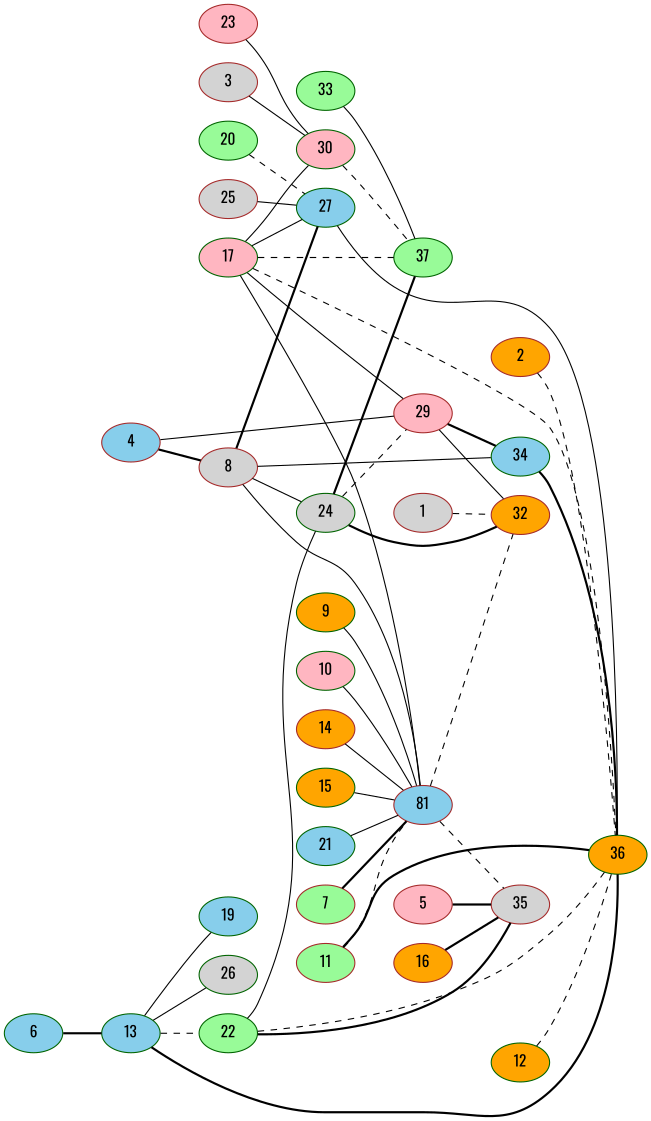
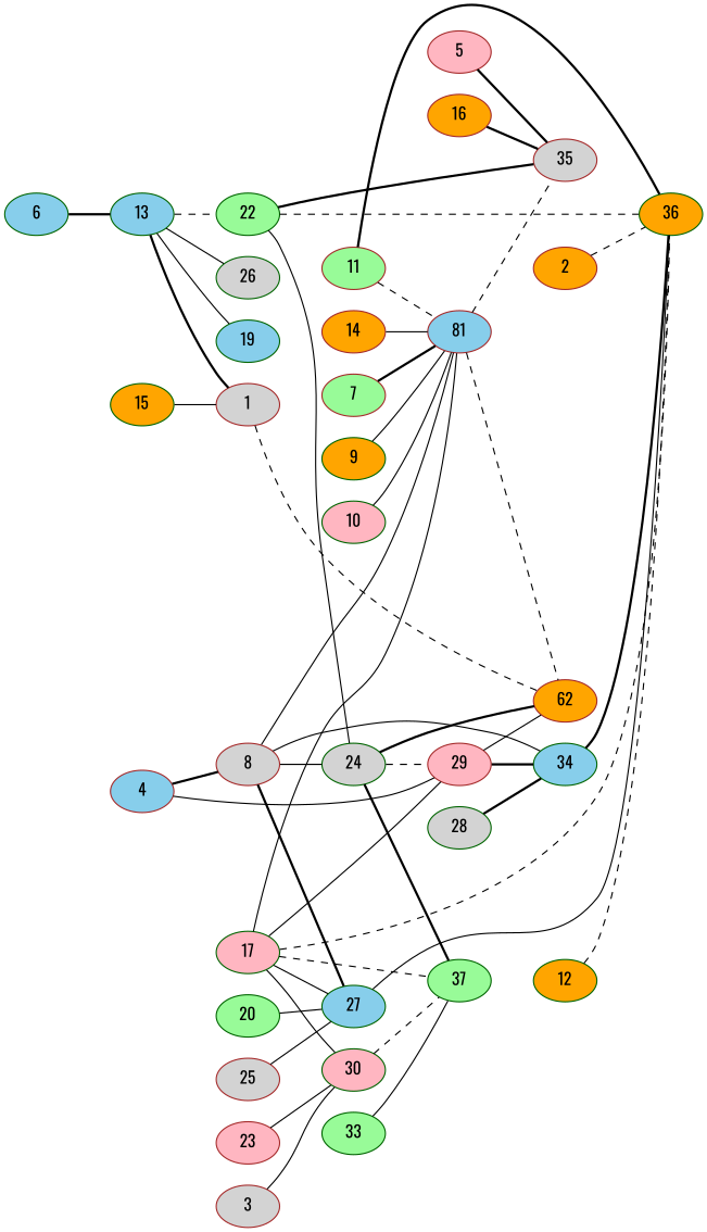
  graph {
    fontname=Oswald
    rankdir=LR
    node [color=darkgreen fillcolor=orange fontname=Oswald style=filled]
    edge [fontname=Oswald style=solid weight=1.0]
-   32 [color=brown]
+   32 [color=brown label=62]
    1 [color=brown fillcolor=lightgrey]
    2 [color=brown]
    36
    30 [fillcolor=lightpink]
    3 [color=brown fillcolor=lightgrey]
    37 [fillcolor=palegreen]
    4 [color=brown fillcolor=skyblue]
    8 [color=brown fillcolor=lightgrey]
    29 [color=brown fillcolor=lightpink]
    n11 [color=brown fillcolor=skyblue label=81]
    24 [fillcolor=lightgrey]
    27 [fillcolor=skyblue]
    34 [fillcolor=skyblue]
    5 [color=brown fillcolor=lightpink]
    35 [color=brown fillcolor=lightgrey]
    6 [fillcolor=skyblue]
    13 [fillcolor=skyblue]
    19 [fillcolor=skyblue]
    22 [fillcolor=palegreen]
    26 [fillcolor=lightgrey]
    7 [color=brown fillcolor=palegreen]
    9
    10 [fillcolor=lightpink]
    11 [color=brown fillcolor=palegreen]
    12
    14 [color=brown]
    15
    16 [color=brown]
    17 [fillcolor=lightpink]
    20 [fillcolor=palegreen]
-   21 [fillcolor=skyblue]
    23 [color=brown fillcolor=lightpink]
    25 [color=brown fillcolor=lightgrey]
+   28 [fillcolor=lightgrey]
    33 [fillcolor=palegreen]
    1 -- 32 [style=dashed]
    2 -- 36 [style=dashed]
    30 -- 37 [style=dashed weight=2.0]
    3 -- 30
    4 -- 8 [style=bold]
    4 -- 29
    8 -- n11
    8 -- 24
    8 -- 27 [style=bold weight=3.0]
    8 -- 34 [weight=3.0]
    29 -- 32 [weight=4.0]
    29 -- 34 [style=bold weight=2.0]
    n11 -- 32 [style=dashed]
    n11 -- 35 [style=dashed weight=5.0]
    24 -- 32 [style=bold]
    24 -- 37 [style=bold]
    24 -- 29 [style=dashed weight=4.0]
    27 -- 36
    34 -- 36 [style=bold]
    5 -- 35 [style=bold]
    6 -- 13 [style=bold]
-   13 -- 36 [style=bold weight=3.0]
+   13 -- 1 [style=bold weight=3.0]
    13 -- 19
    13 -- 22 [style=dashed weight=6.0]
    13 -- 26
    22 -- 36 [style=dashed weight=3.0]
    22 -- 24
    22 -- 35 [style=bold]
    7 -- n11 [style=bold]
    9 -- n11
    10 -- n11
    11 -- 36 [style=bold weight=4.0]
    11 -- n11 [style=dashed]
    12 -- 36 [style=dashed]
    14 -- n11
-   15 -- n11
+   15 -- 1
    16 -- 35 [style=bold]
    17 -- 36 [style=dashed]
    17 -- 30 [weight=3.0]
    17 -- 37 [style=dashed weight=6.0]
    17 -- 29
    17 -- n11
    17 -- 27
-   20 -- 27 [style=dashed]
-   21 -- n11
+   20 -- 27
    23 -- 30
    25 -- 27
+   28 -- 34 [style=bold]
    33 -- 37
  }
